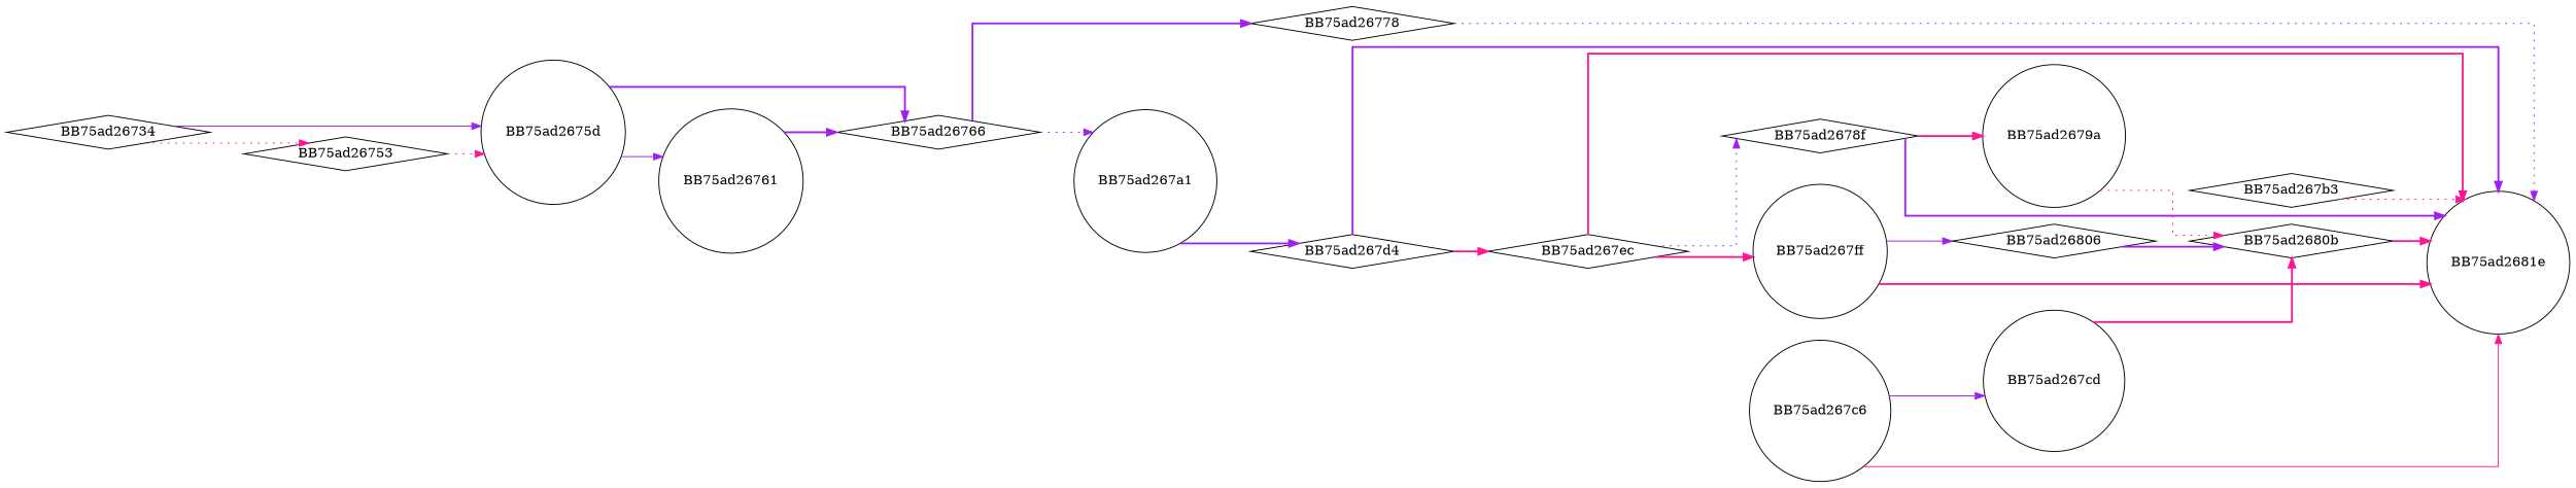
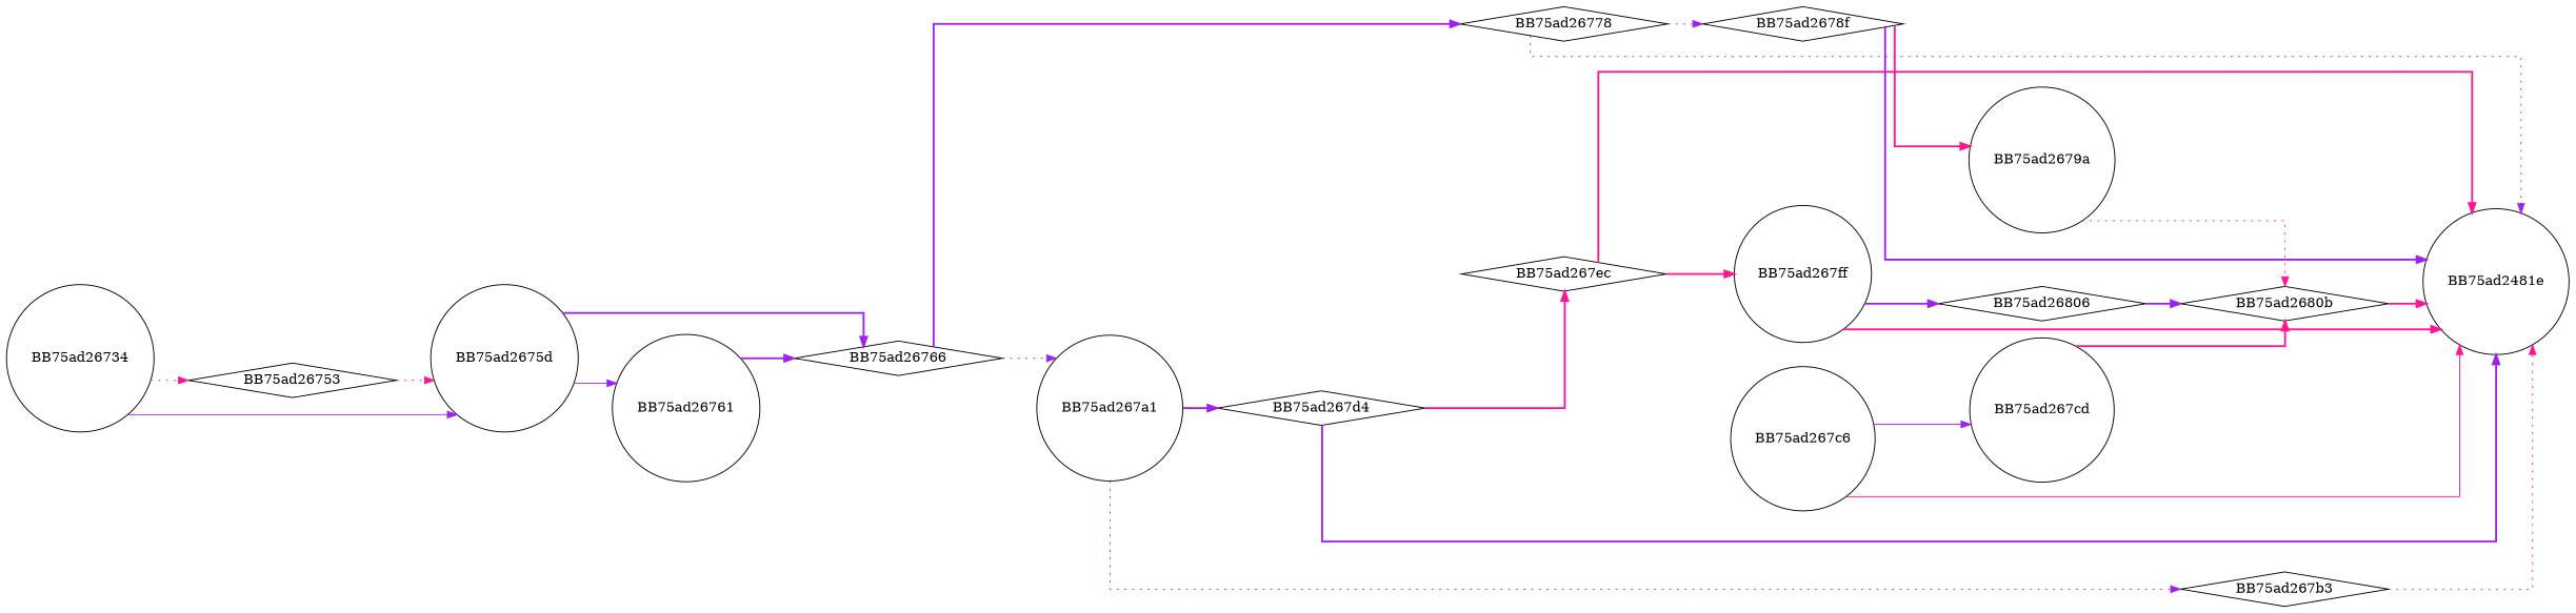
  digraph {
    rankdir=LR
    splines=ortho
    node [shape=circle]
    edge [color=purple style=bold]
-   BB75ad26734 [shape=diamond]
+   BB75ad26734
    BB75ad2675d
    n3 [label=BB75ad26753 shape=diamond]
    BB75ad26766 [shape=diamond]
    BB75ad26761
    BB75ad267a1
    BB75ad26778 [shape=diamond]
    BB75ad267d4 [shape=diamond]
    BB75ad267b3 [shape=diamond]
-   BB75ad2681e
+   BB75ad2681e [label=BB75ad2481e]
    BB75ad2678f [shape=diamond]
    BB75ad267ec [shape=diamond]
    BB75ad2679a
    BB75ad2680b [shape=diamond]
    BB75ad267ff
    BB75ad267c6
    BB75ad267cd
    BB75ad26806 [shape=diamond]
    BB75ad26734 -> BB75ad2675d [style=solid]
    BB75ad26734 -> n3 [color=deeppink style=dotted]
    BB75ad2675d -> BB75ad26766
    BB75ad2675d -> BB75ad26761 [style=solid]
    n3 -> BB75ad2675d [color=deeppink style=dotted]
    BB75ad26766 -> BB75ad267a1 [style=dotted]
    BB75ad26766 -> BB75ad26778
    BB75ad26761 -> BB75ad26766
    BB75ad267a1 -> BB75ad267d4
+   BB75ad267a1 -> BB75ad267b3 [style=dotted]
    BB75ad26778 -> BB75ad2681e [style=dotted]
-   BB75ad267ec -> BB75ad2678f [style=dotted]
+   BB75ad26778 -> BB75ad2678f [style=dotted]
    BB75ad267d4 -> BB75ad2681e
    BB75ad267d4 -> BB75ad267ec [color=deeppink]
    BB75ad267b3 -> BB75ad2681e [color=deeppink style=dotted]
    BB75ad2678f -> BB75ad2681e
    BB75ad2678f -> BB75ad2679a [color=deeppink]
    BB75ad267ec -> BB75ad2681e [color=deeppink]
    BB75ad267ec -> BB75ad267ff [color=deeppink]
    BB75ad2679a -> BB75ad2680b [color=deeppink style=dotted]
    BB75ad2680b -> BB75ad2681e [color=deeppink]
    BB75ad267ff -> BB75ad2681e [color=deeppink]
-   BB75ad267ff -> BB75ad26806 [style=solid]
+   BB75ad267ff -> BB75ad26806
    BB75ad267c6 -> BB75ad2681e [color=deeppink style=solid]
    BB75ad267c6 -> BB75ad267cd [style=solid]
    BB75ad267cd -> BB75ad2680b [color=deeppink]
    BB75ad26806 -> BB75ad2680b
  }
